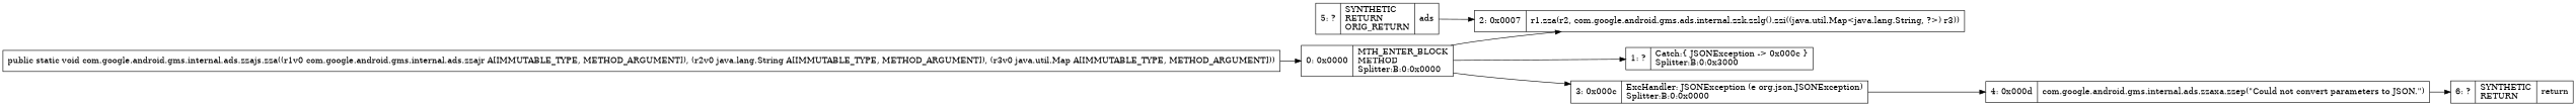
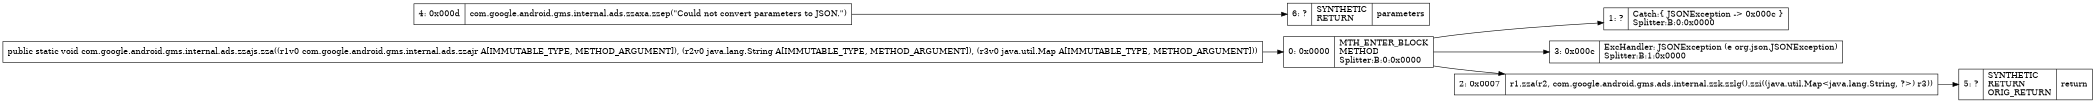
  digraph {
    rankdir=LR
    node [shape=record]
    n1 [label="{0\:\ 0x0000|MTH_ENTER_BLOCK\lMETHOD\lSplitter:B:0:0x0000\l}"]
-   n2 [label="{1\:\ ?|Catch:\{ JSONException \-\> 0x000c \}\lSplitter:B:0:0x3000\l}"]
-   n3 [label="{3\:\ 0x000c|ExcHandler: JSONException (e org.json.JSONException)\lSplitter:B:0:0x0000\l}"]
+   n2 [label="{1\:\ ?|Catch:\{ JSONException \-\> 0x000c \}\lSplitter:B:0:0x0000\l}"]
+   n3 [label="{3\:\ 0x000c|ExcHandler: JSONException (e org.json.JSONException)\lSplitter:B:1:0x0000\l}"]
    n4 [label="{2\:\ 0x0007|r1.zza(r2, com.google.android.gms.ads.internal.zzk.zzlg().zzi((java.util.Map\<java.lang.String, ?\>) r3))\l}"]
    n5 [label="{4\:\ 0x000d|com.google.android.gms.internal.ads.zzaxa.zzep(\"Could not convert parameters to JSON.\")\l}"]
-   n6 [label="{5\:\ ?|SYNTHETIC\lRETURN\lORIG_RETURN\l|ads\l}"]
-   n7 [label="{6\:\ ?|SYNTHETIC\lRETURN\l|return\l}"]
+   n6 [label="{5\:\ ?|SYNTHETIC\lRETURN\lORIG_RETURN\l|return\l}"]
+   n7 [label="{6\:\ ?|SYNTHETIC\lRETURN\l|parameters\l}"]
    n8 [label="{public static void com.google.android.gms.internal.ads.zzajs.zza((r1v0 com.google.android.gms.internal.ads.zzajr A[IMMUTABLE_TYPE, METHOD_ARGUMENT]), (r2v0 java.lang.String A[IMMUTABLE_TYPE, METHOD_ARGUMENT]), (r3v0 java.util.Map A[IMMUTABLE_TYPE, METHOD_ARGUMENT])) }"]
    n1 -> n2
    n1 -> n3
    n1 -> n4
-   n3 -> n5
-   n6 -> n4
+   n4 -> n6
    n5 -> n7
    n8 -> n1
  }
